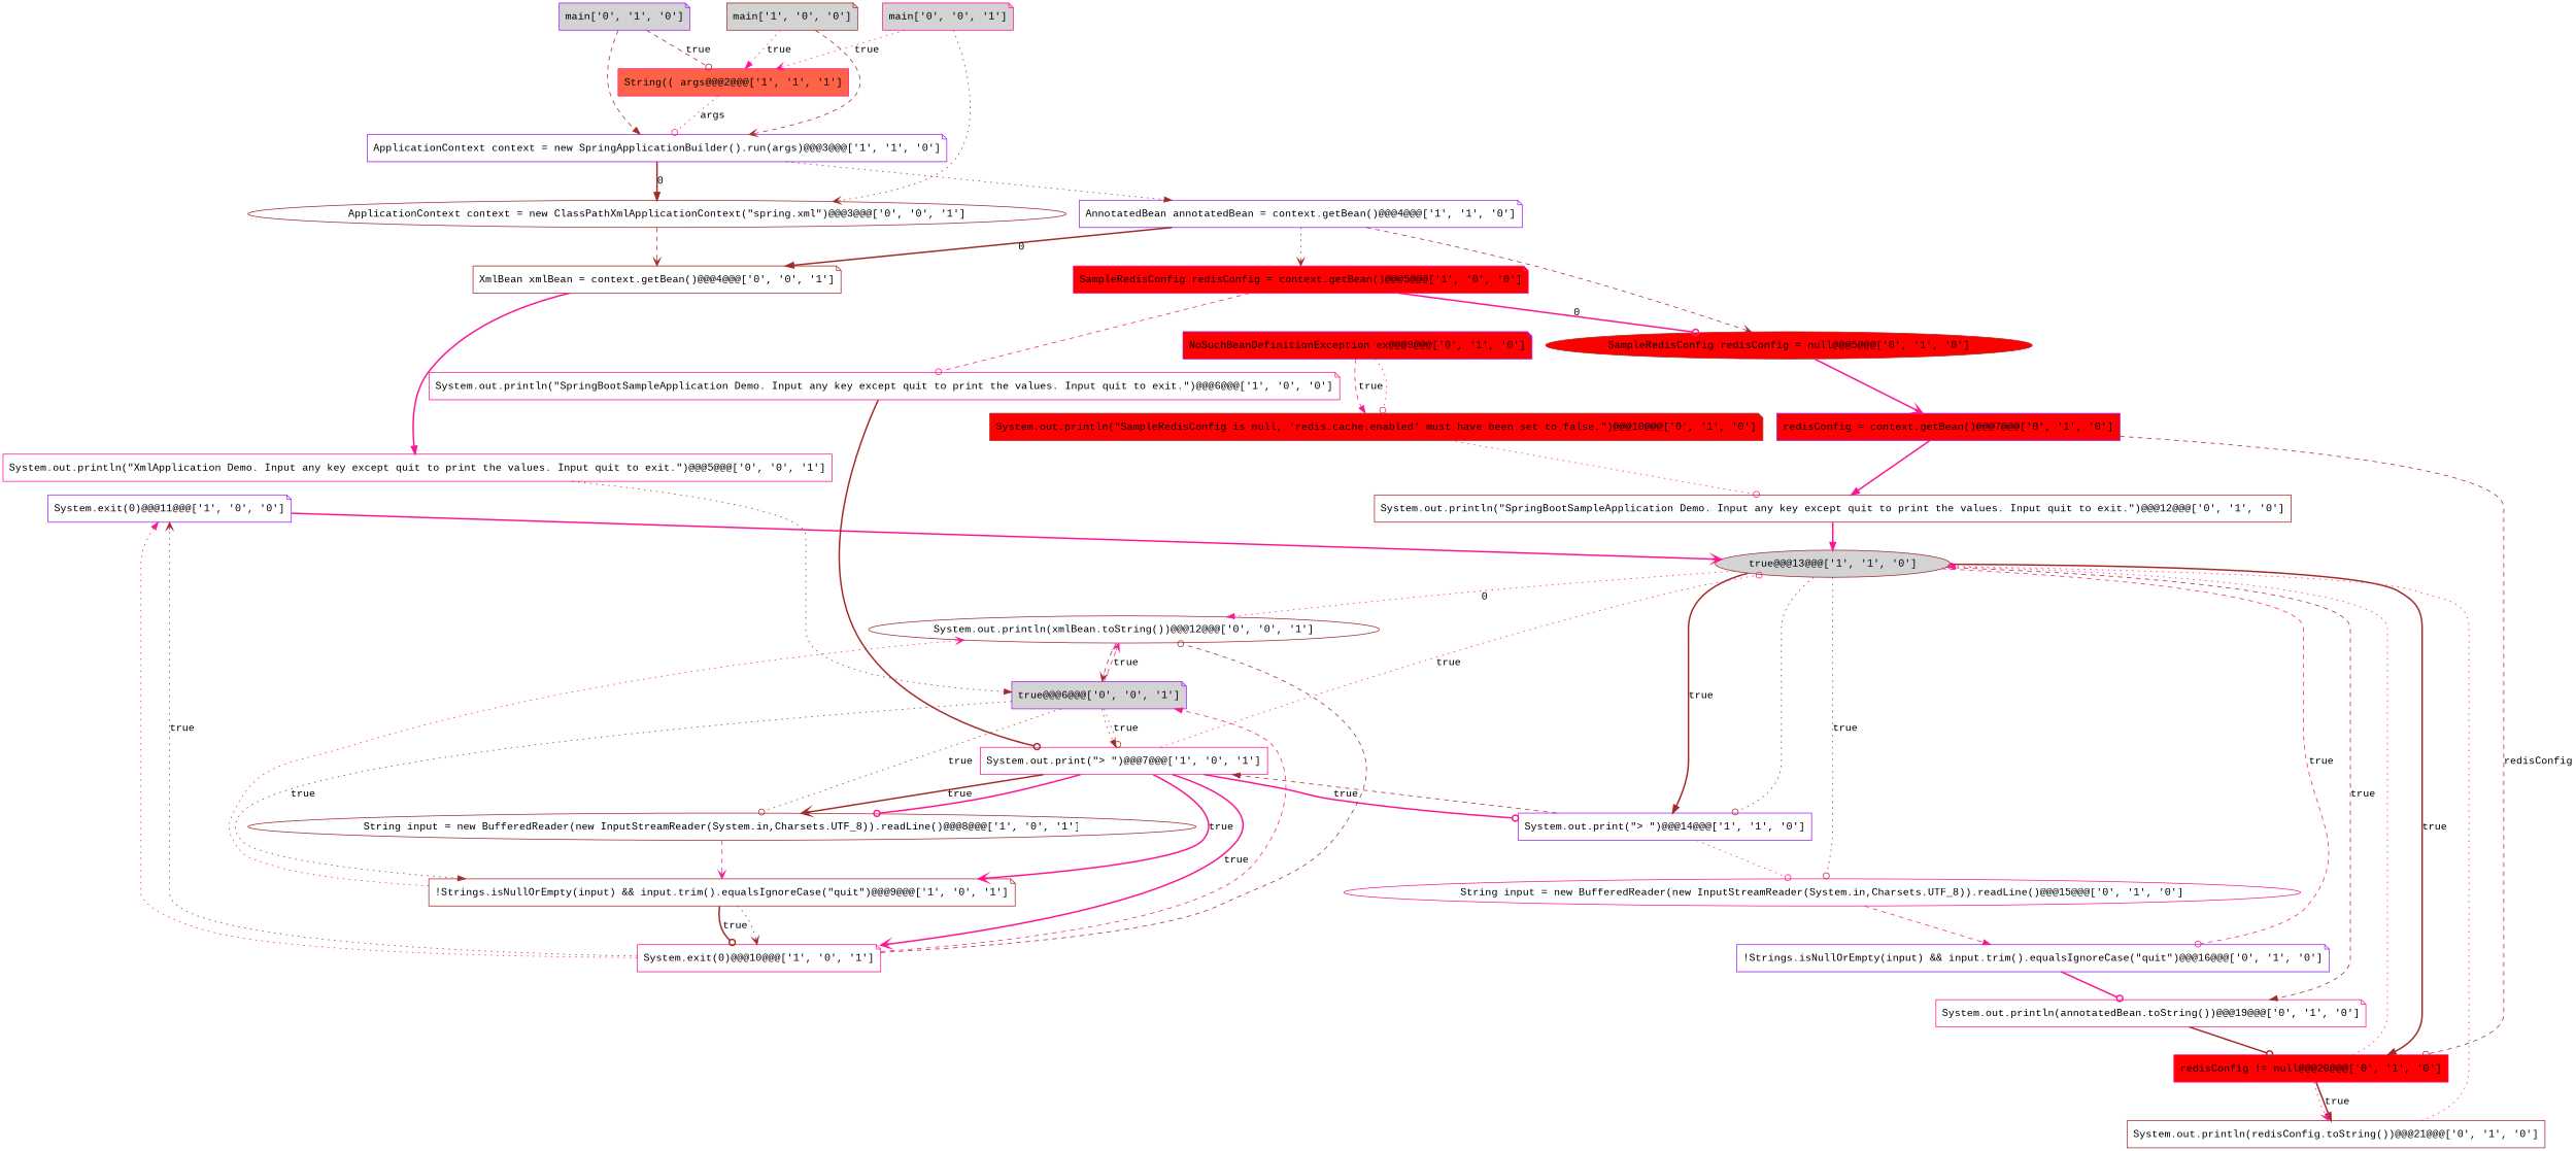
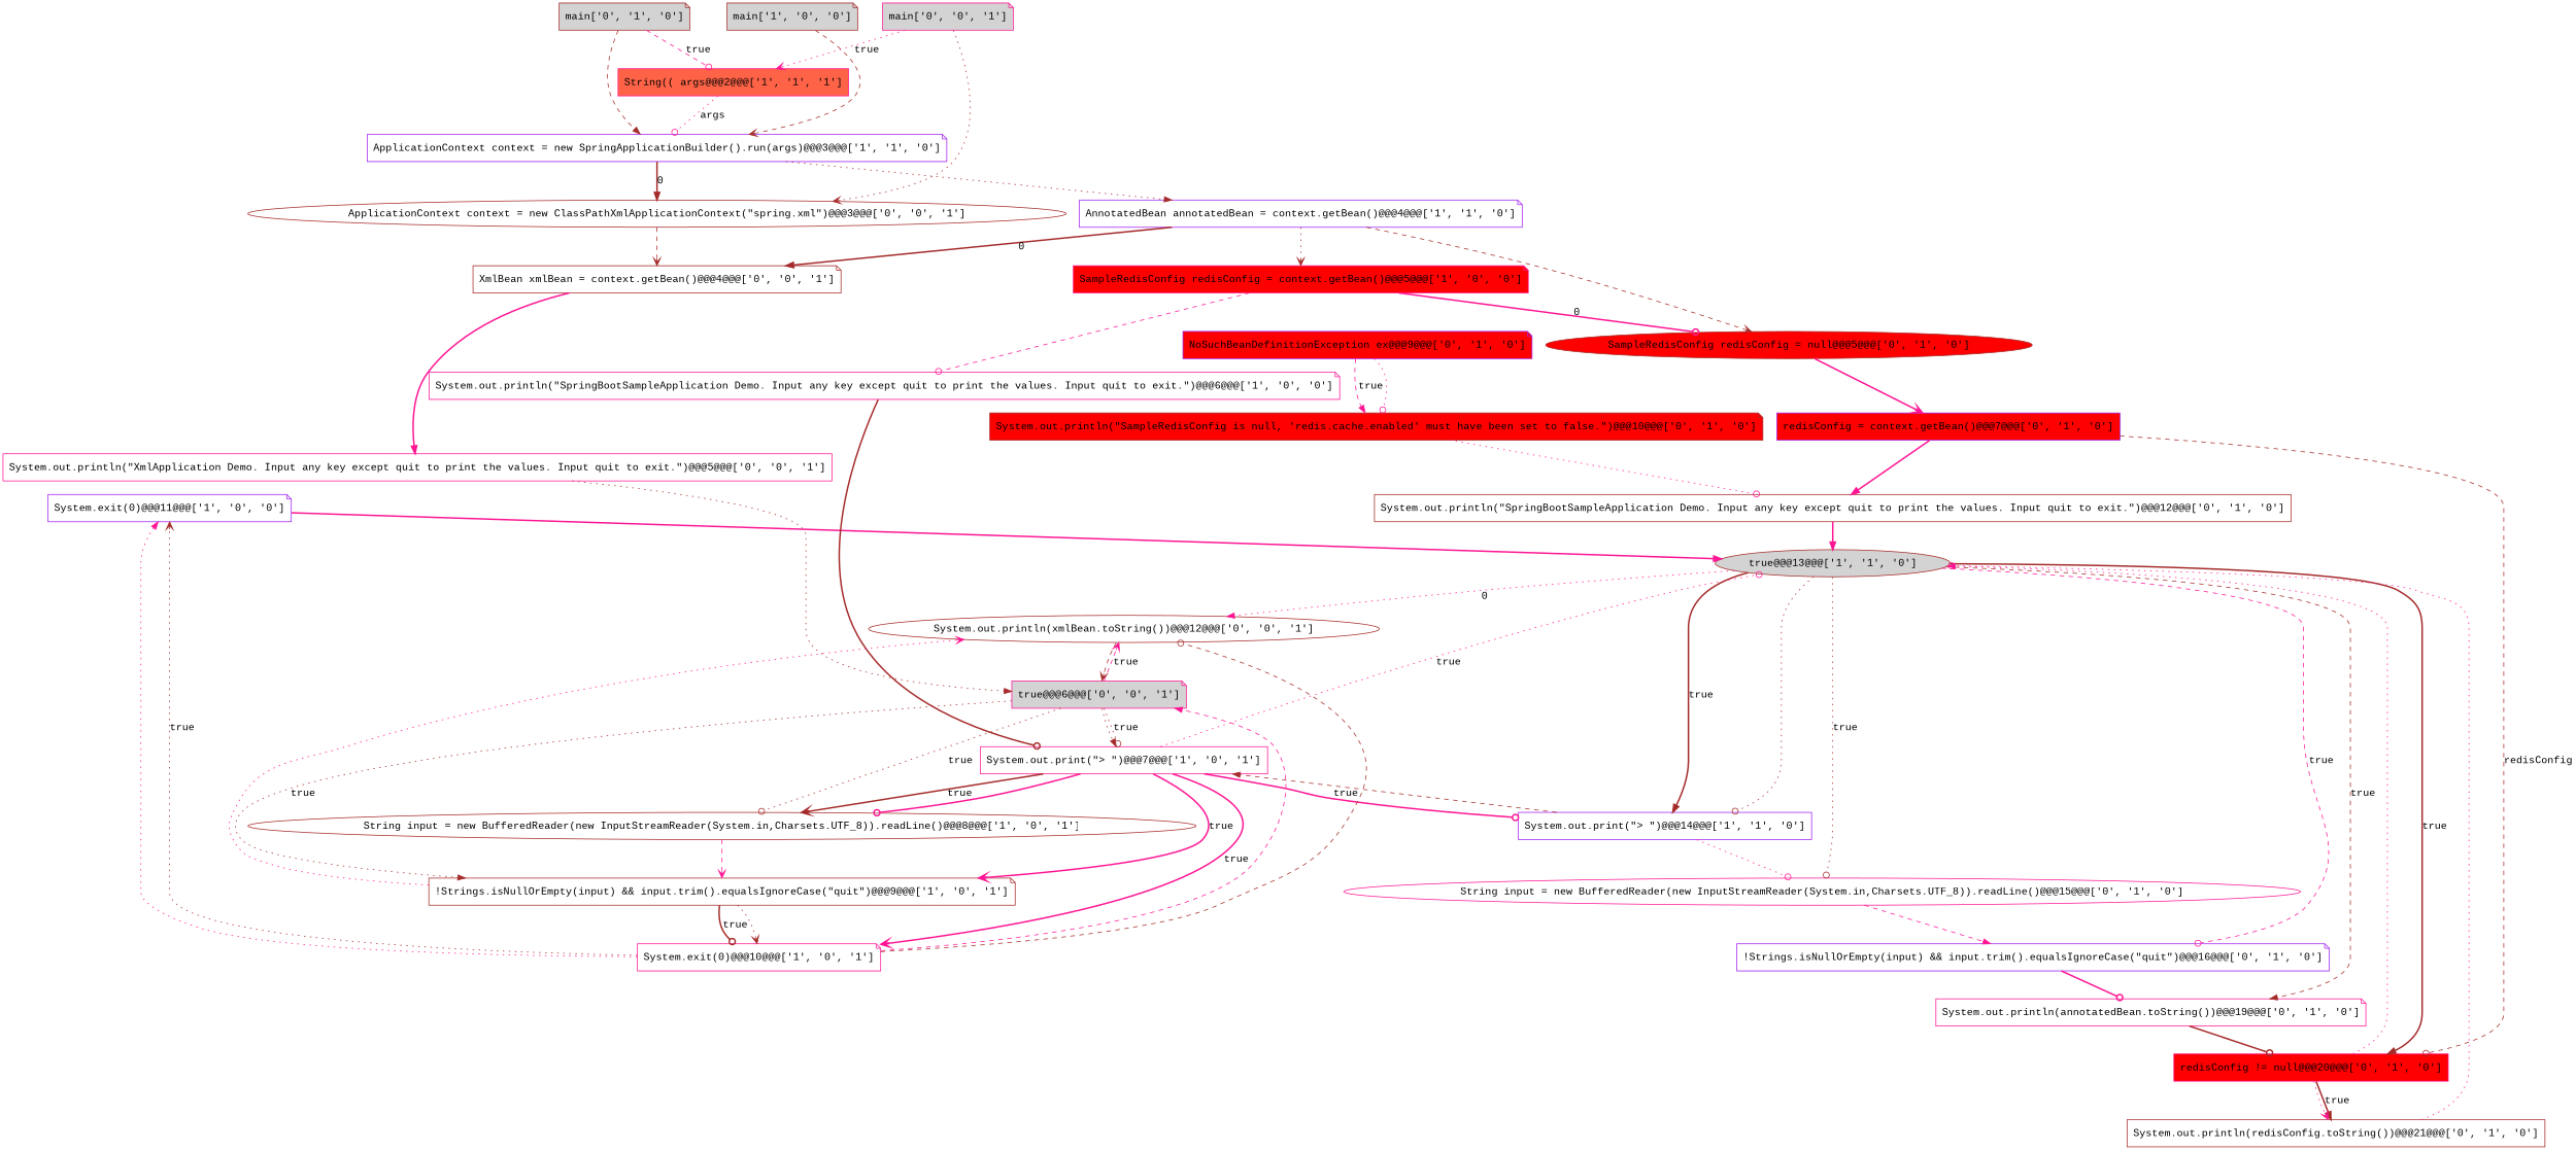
  digraph {
    fontname="Liberation Mono"
    node [color=brown fillcolor=white fontname="Liberation Mono" shape=note style=filled]
    edge [arrowhead=normal color=deeppink fontname="Liberation Mono" style=dotted]
    n1 [color=purple label="System.exit(0)@@@11@@@['1', '0', '0']"]
    n2 [fillcolor=lightgray label="true@@@13@@@['1', '1', '0']" shape=ellipse]
    n3 [label="System.out.println(xmlBean.toString())@@@12@@@['0', '0', '1']" shape=ellipse]
    n4 [color=deeppink label="System.out.println(annotatedBean.toString())@@@19@@@['0', '1', '0']"]
    n5 [color=deeppink label="String input = new BufferedReader(new InputStreamReader(System.in,Charsets.UTF_8)).readLine()@@@15@@@['0', '1', '0']" shape=ellipse]
    n6 [color=purple label="!Strings.isNullOrEmpty(input) && input.trim().equalsIgnoreCase(\"quit\")@@@16@@@['0', '1', '0']"]
    n7 [color=purple label="System.out.print(\"> \")@@@14@@@['1', '1', '0']" shape=box]
    n8 [color=deeppink fillcolor=red label="redisConfig != null@@@20@@@['0', '1', '0']" shape=box]
    n9 [color=purple fillcolor=red label="NoSuchBeanDefinitionException ex@@@9@@@['0', '1', '0']"]
    n10 [fillcolor=red label="System.out.println(\"SampleRedisConfig is null, 'redis.cache.enabled' must have been set to false.\")@@@10@@@['0', '1', '0']"]
    n11 [label="System.out.println(\"SpringBootSampleApplication Demo. Input any key except quit to print the values. Input quit to exit.\")@@@12@@@['0', '1', '0']" shape=box]
    n12 [color=deeppink fillcolor=red label="SampleRedisConfig redisConfig = context.getBean()@@@5@@@['1', '0', '0']"]
    n13 [fillcolor=red label="SampleRedisConfig redisConfig = null@@@5@@@['0', '1', '0']" shape=ellipse]
    n14 [color=deeppink label="System.out.println(\"SpringBootSampleApplication Demo. Input any key except quit to print the values. Input quit to exit.\")@@@6@@@['1', '0', '0']"]
    n15 [color=purple fillcolor=red label="redisConfig = context.getBean()@@@7@@@['0', '1', '0']" shape=box]
    n16 [color=deeppink label="System.out.print(\"> \")@@@7@@@['1', '0', '1']" shape=box]
    n17 [color=deeppink label="System.exit(0)@@@10@@@['1', '0', '1']"]
-   n18 [color=purple fillcolor=lightgray label="true@@@6@@@['0', '0', '1']"]
+   n18 [color=deeppink fillcolor=lightgray label="true@@@6@@@['0', '0', '1']"]
    n19 [label="XmlBean xmlBean = context.getBean()@@@4@@@['0', '0', '1']"]
    n20 [color=deeppink label="System.out.println(\"XmlApplication Demo. Input any key except quit to print the values. Input quit to exit.\")@@@5@@@['0', '0', '1']" shape=box]
    n21 [label="!Strings.isNullOrEmpty(input) && input.trim().equalsIgnoreCase(\"quit\")@@@9@@@['1', '0', '1']"]
    n22 [label="String input = new BufferedReader(new InputStreamReader(System.in,Charsets.UTF_8)).readLine()@@@8@@@['1', '0', '1']" shape=ellipse]
    n23 [color=purple label="ApplicationContext context = new SpringApplicationBuilder().run(args)@@@3@@@['1', '1', '0']"]
    n24 [label="ApplicationContext context = new ClassPathXmlApplicationContext(\"spring.xml\")@@@3@@@['0', '0', '1']" shape=ellipse]
    n25 [color=purple label="AnnotatedBean annotatedBean = context.getBean()@@@4@@@['1', '1', '0']"]
    n26 [label="System.out.println(redisConfig.toString())@@@21@@@['0', '1', '0']" shape=box]
-   n27 [color=purple fillcolor=lightgray label="main['0', '1', '0']"]
+   n27 [fillcolor=lightgray label="main['0', '1', '0']"]
    n28 [color=deeppink fillcolor=tomato label="String(( args@@@2@@@['1', '1', '1']" shape=box]
    n29 [fillcolor=lightgray label="main['1', '0', '0']"]
    n30 [color=deeppink fillcolor=lightgray label="main['0', '0', '1']"]
-   n1 -> n2 [arrowhead=vee style=bold]
+   n1 -> n2 [style=bold]
    n2 -> n3 [label=0]
    n2 -> n4 [color=brown label=true style=dashed]
    n2 -> n5 [arrowhead=odot color=brown label=true]
    n2 -> n6 [arrowhead=odot label=true style=dashed]
    n2 -> n7 [color=brown label=true style=bold]
    n2 -> n7 [arrowhead=odot color=brown]
    n2 -> n8 [color=brown label=true style=bold]
    n3 -> n18 [arrowhead=vee color=brown style=dashed]
    n4 -> n8 [arrowhead=odot color=brown style=bold]
    n5 -> n6 [style=dashed]
    n6 -> n4 [arrowhead=odot style=bold]
    n7 -> n5 [arrowhead=odot]
    n7 -> n16 [color=brown style=dashed]
    n8 -> n2
    n8 -> n26 [color=brown label=true style=bold]
    n8 -> n26 [arrowhead=vee]
    n9 -> n10 [label=true style=dashed]
    n9 -> n10 [arrowhead=odot]
    n10 -> n11 [arrowhead=odot]
    n11 -> n2 [style=bold]
    n12 -> n13 [arrowhead=odot label=0 style=bold]
    n12 -> n14 [arrowhead=odot style=dashed]
    n13 -> n15 [arrowhead=vee style=bold]
    n14 -> n16 [arrowhead=odot color=brown style=bold]
    n15 -> n8 [arrowhead=odot color=brown label=redisConfig style=dashed]
    n15 -> n11 [style=bold]
    n16 -> n2 [arrowhead=odot label=true]
    n16 -> n7 [arrowhead=odot label=true style=bold]
    n16 -> n17 [arrowhead=vee label=true style=bold]
    n16 -> n21 [arrowhead=vee label=true style=bold]
    n16 -> n22 [arrowhead=vee color=brown label=true style=bold]
    n16 -> n22 [arrowhead=odot style=bold]
    n17 -> n1 [arrowhead=vee color=brown label=true]
    n17 -> n1
    n17 -> n3 [arrowhead=odot color=brown style=dashed]
    n17 -> n18 [style=dashed]
    n18 -> n3 [arrowhead=vee label=true style=dashed]
    n18 -> n16 [arrowhead=odot color=brown label=true]
    n18 -> n16 [color=brown]
    n18 -> n21 [color=brown label=true]
    n18 -> n22 [arrowhead=odot color=brown label=true]
    n19 -> n20 [style=bold]
    n20 -> n18 [color=brown]
    n21 -> n3 [arrowhead=vee]
    n21 -> n17 [arrowhead=odot color=brown label=true style=bold]
    n21 -> n17 [arrowhead=vee color=brown]
    n22 -> n21 [arrowhead=vee style=dashed]
    n23 -> n24 [color=brown label=0 style=bold]
    n23 -> n25 [color=brown]
    n24 -> n19 [arrowhead=vee color=brown style=dashed]
    n25 -> n12 [arrowhead=vee color=brown]
    n25 -> n13 [arrowhead=vee color=brown style=dashed]
    n25 -> n19 [color=brown label=0 style=bold]
    n26 -> n2 [arrowhead=odot]
    n27 -> n23 [color=brown style=dashed]
-   n27 -> n28 [arrowhead=odot color=brown label=true style=dashed]
+   n27 -> n28 [arrowhead=odot label=true style=dashed]
    n28 -> n23 [arrowhead=odot label=args]
    n29 -> n23 [arrowhead=vee color=brown style=dashed]
-   n29 -> n28 [label=true]
    n30 -> n24 [arrowhead=vee color=brown]
    n30 -> n28 [arrowhead=vee label=true]
  }
